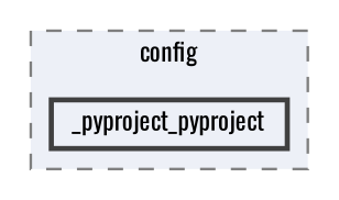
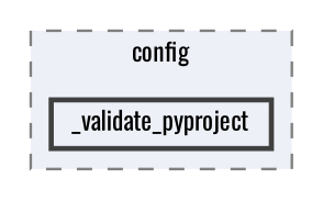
  digraph {
    compound=true
    fontname=Oswald
-   n1 [color=grey25 fillcolor="#edf0f7" fontname=Oswald fontsize=10 height=0.2 label=_pyproject_pyproject shape=box style="filled,bold" width=0.4]
+   n1 [color=grey25 fillcolor="#edf0f7" fontname=Oswald fontsize=10 height=0.2 label=_validate_pyproject shape=box style="filled,bold" width=0.4]
    subgraph cluster_1 {
      bgcolor="#edf0f7"
      fontsize=10
      label=config
      pencolor=grey50
      style="filled,dashed"
      n1
    }
  }
